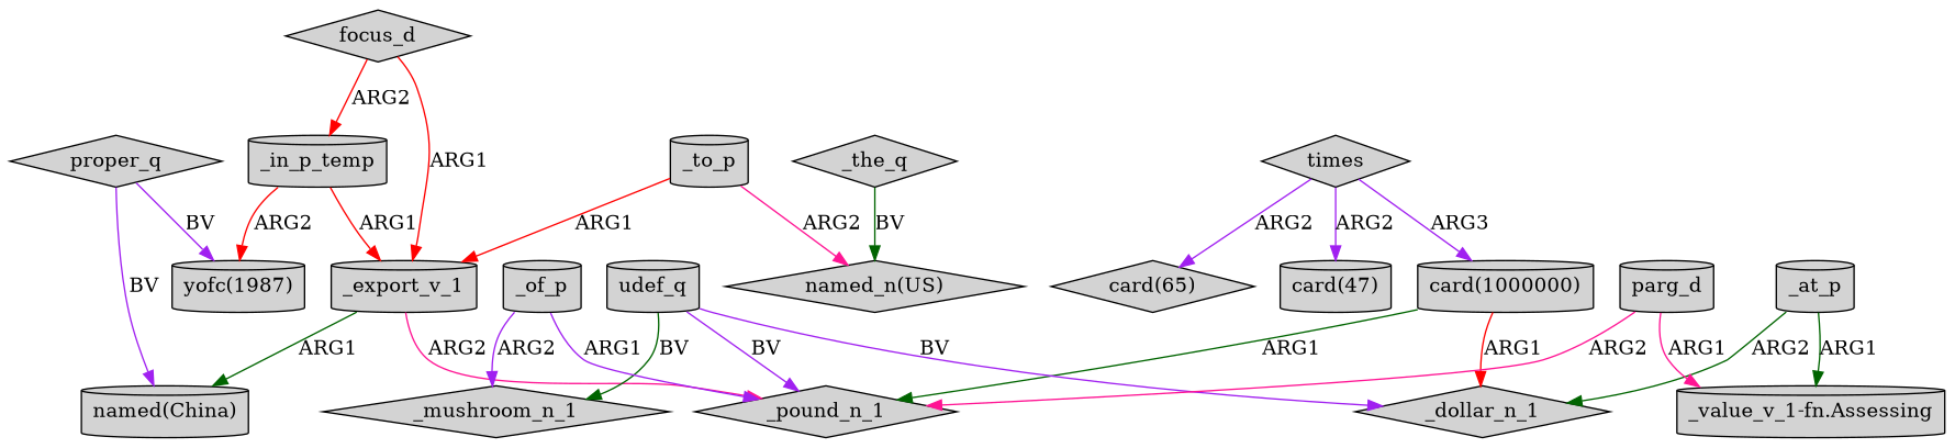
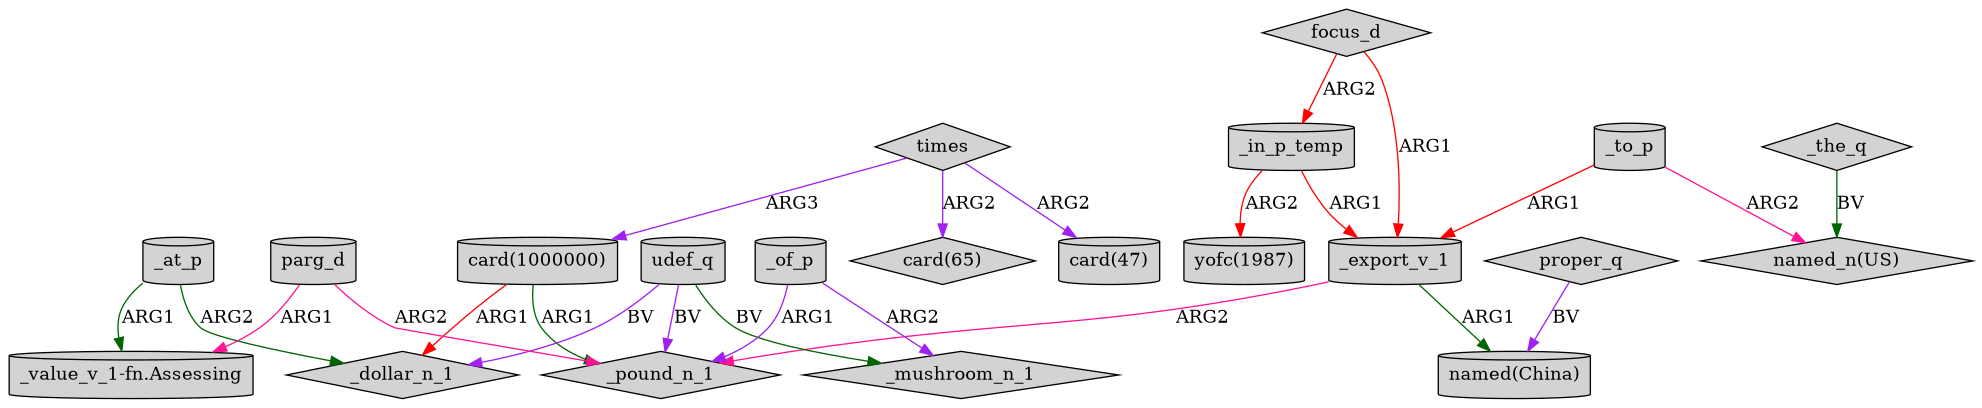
  digraph {
    node [shape=cylinder style=filled]
    edge [color=purple]
    _in_p_temp
    "yofc(1987)"
    _export_v_1
    _pound_n_1 [shape=diamond]
    "named(China)"
    _dollar_n_1 [shape=diamond]
    "card(1000000)"
    focus_d [shape=diamond]
    _at_p
    "_value_v_1-fn.Assessing"
    udef_q
    _mushroom_n_1 [shape=diamond]
    times [shape=diamond]
    "card(65)" [shape=diamond]
    "card(47)"
    _of_p
    parg_d
    _to_p
    "named_n(US)" [shape=diamond]
    _the_q [shape=diamond]
    proper_q [shape=diamond]
    _in_p_temp -> "yofc(1987)" [color=red label=ARG2]
    _in_p_temp -> _export_v_1 [color=red label=ARG1]
    _export_v_1 -> _pound_n_1 [color=deeppink label=ARG2]
    _export_v_1 -> "named(China)" [color=darkgreen label=ARG1]
    "card(1000000)" -> _pound_n_1 [color=darkgreen label=ARG1]
    "card(1000000)" -> _dollar_n_1 [color=red label=ARG1]
    focus_d -> _in_p_temp [color=red label=ARG2]
    focus_d -> _export_v_1 [color=red label=ARG1]
    _at_p -> _dollar_n_1 [color=darkgreen label=ARG2]
    _at_p -> "_value_v_1-fn.Assessing" [color=darkgreen label=ARG1]
    udef_q -> _pound_n_1 [label=BV]
    udef_q -> _dollar_n_1 [label=BV]
    udef_q -> _mushroom_n_1 [color=darkgreen label=BV]
    times -> "card(1000000)" [label=ARG3]
    times -> "card(65)" [label=ARG2]
    times -> "card(47)" [label=ARG2]
    _of_p -> _pound_n_1 [label=ARG1]
    _of_p -> _mushroom_n_1 [label=ARG2]
    parg_d -> _pound_n_1 [color=deeppink label=ARG2]
    parg_d -> "_value_v_1-fn.Assessing" [color=deeppink label=ARG1]
    _to_p -> _export_v_1 [color=red label=ARG1]
    _to_p -> "named_n(US)" [color=deeppink label=ARG2]
    _the_q -> "named_n(US)" [color=darkgreen label=BV]
-   proper_q -> "yofc(1987)" [label=BV]
    proper_q -> "named(China)" [label=BV]
  }
